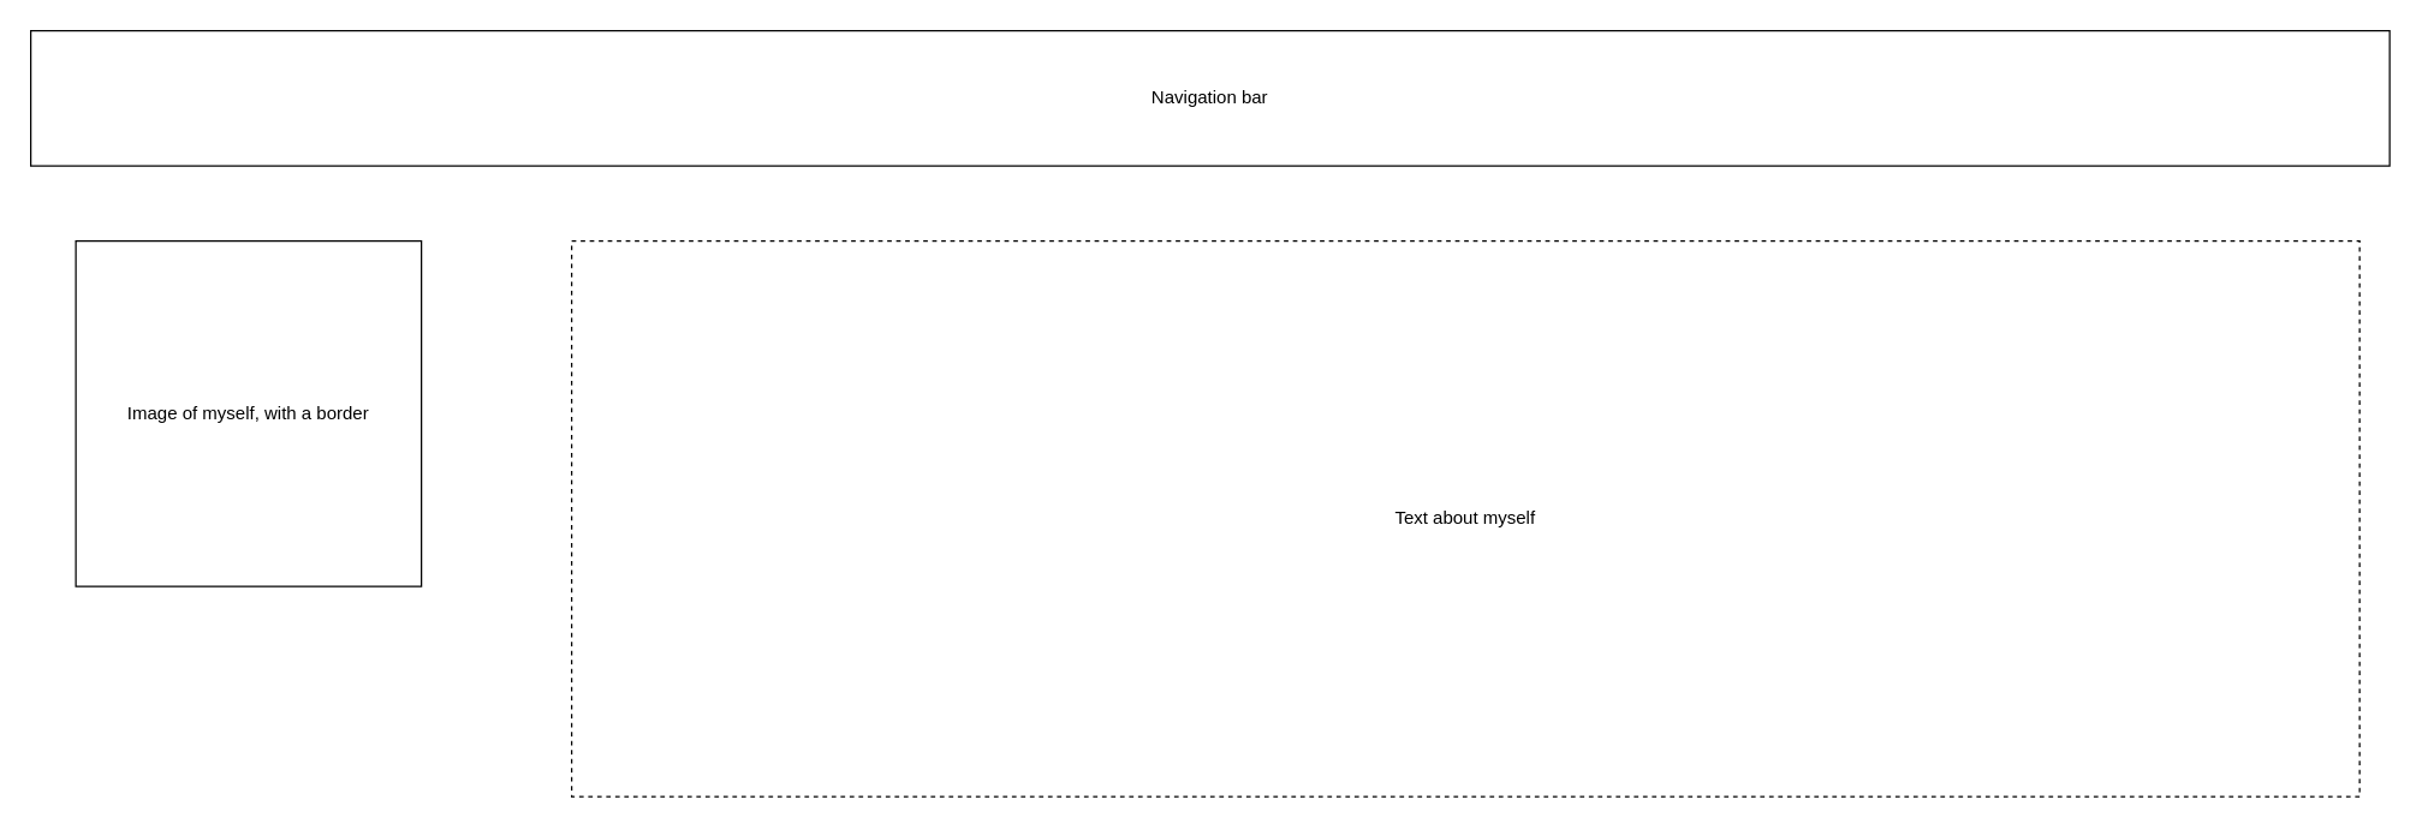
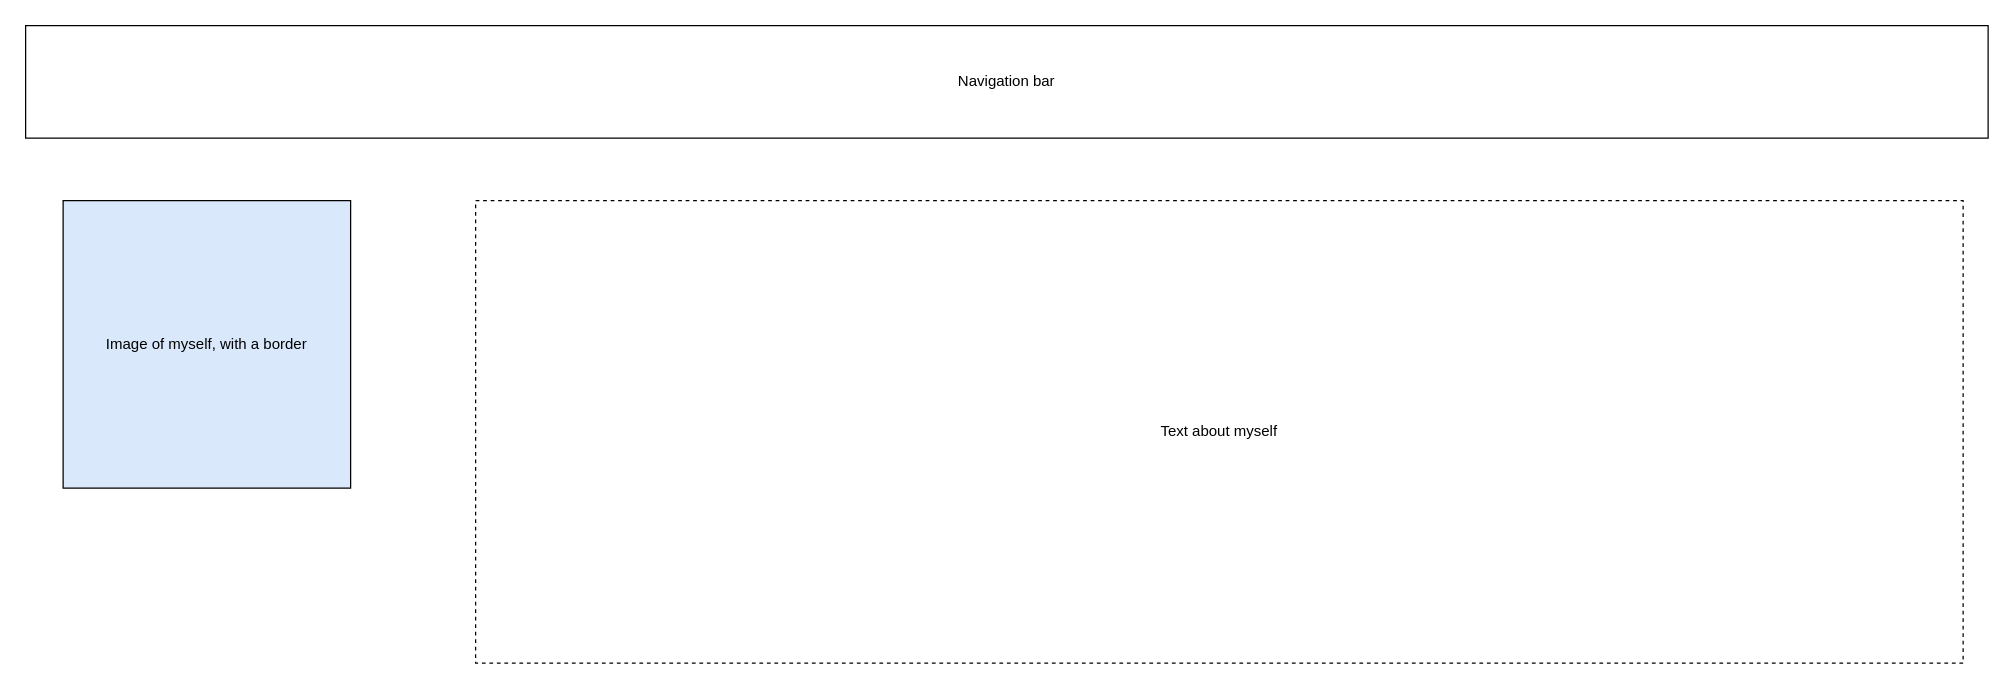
  <mxCell id="0" />
  <mxCell id="1" parent="0" />
- <mxCell id="2" value="Image of myself, with a border" style="whiteSpace=wrap;html=1;aspect=fixed;" vertex="1" parent="1"><mxGeometry x="50" y="160" width="230" height="230" as="geometry" /></mxCell>
+ <mxCell id="2" value="Image of myself, with a border" style="whiteSpace=wrap;html=1;aspect=fixed;fillColor=#dae8fc;" vertex="1" parent="1"><mxGeometry x="50" y="160" width="230" height="230" as="geometry" /></mxCell>
  <mxCell id="3" value="Navigation bar" style="rounded=0;whiteSpace=wrap;html=1;" vertex="1" parent="1"><mxGeometry x="20" y="20" width="1570" height="90" as="geometry" /></mxCell>
  <mxCell id="4" value="Text about myself" style="rounded=0;whiteSpace=wrap;html=1;dashed=1;" vertex="1" parent="1"><mxGeometry x="380" y="160" width="1190" height="370" as="geometry" /></mxCell>
